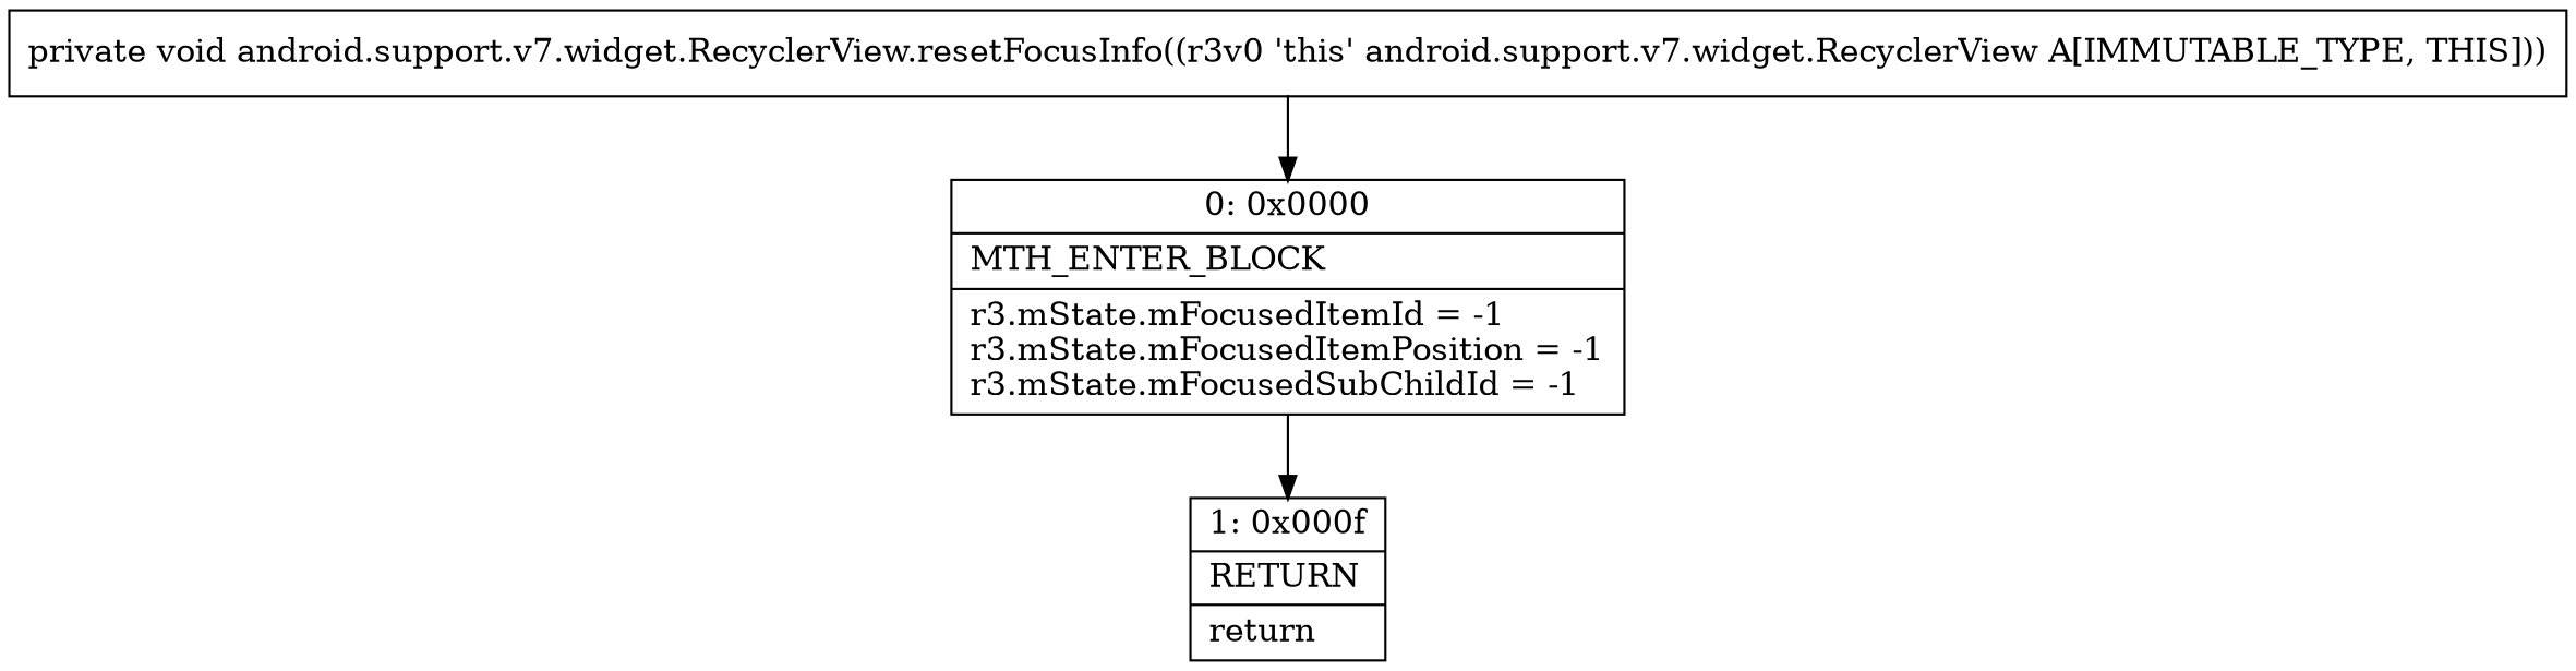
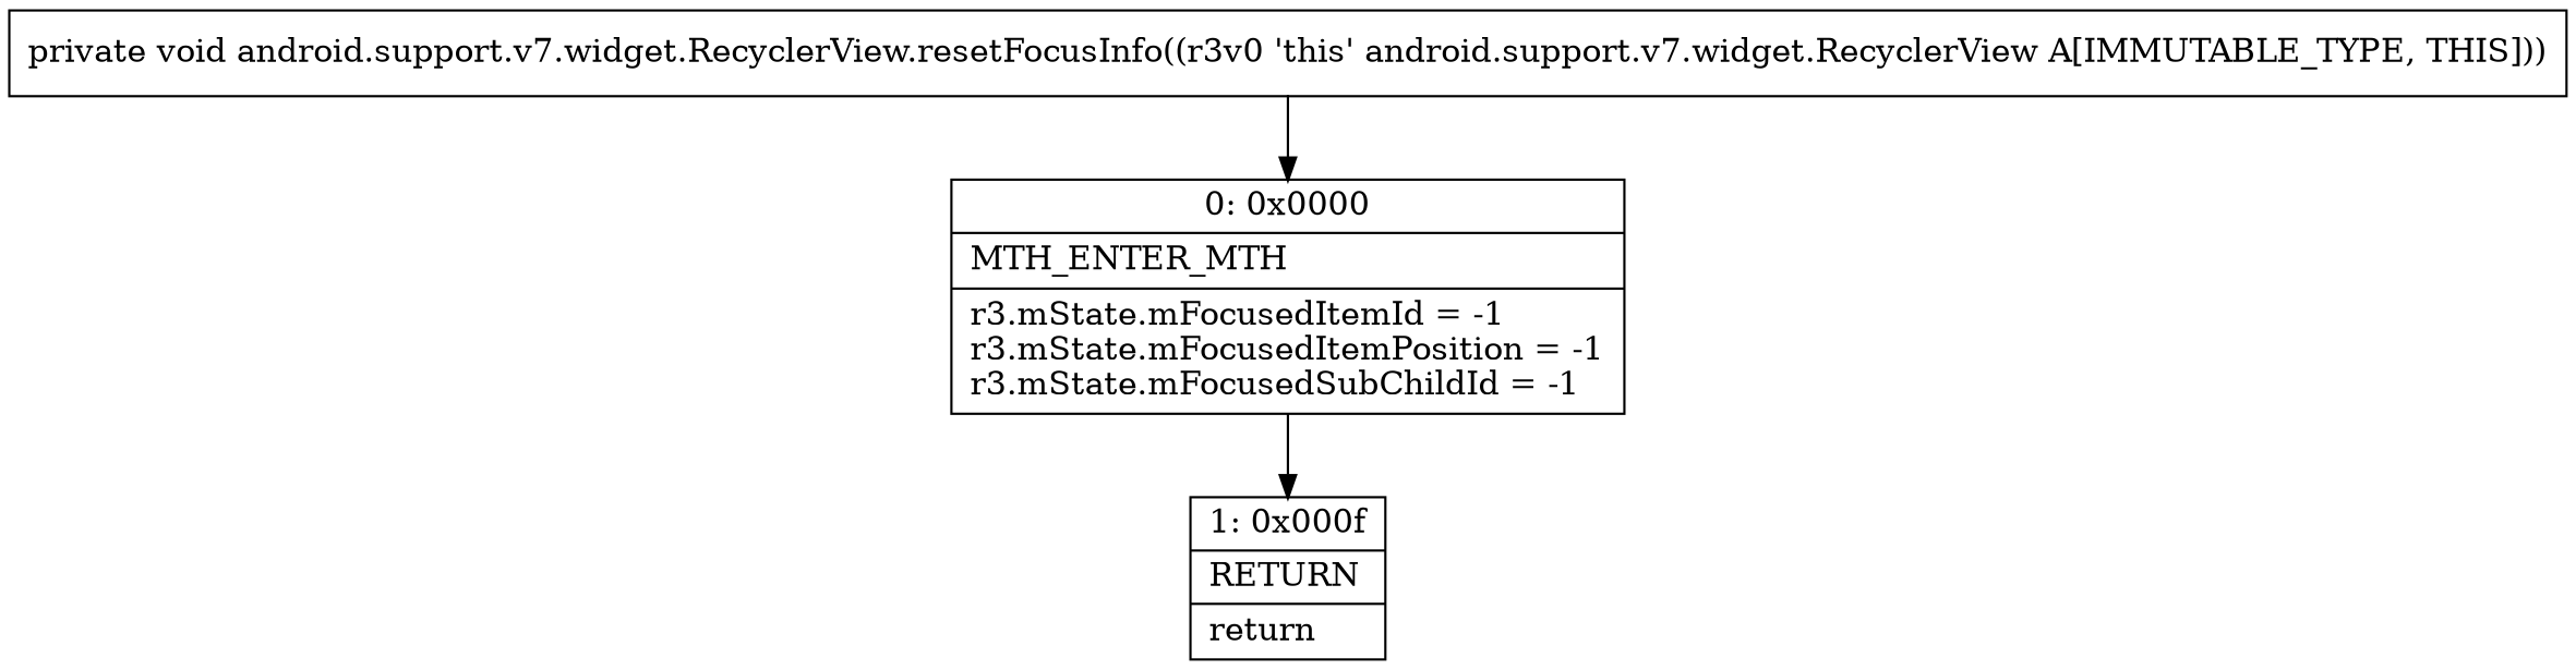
  digraph {
    node [shape=record]
-   n1 [label="{0\:\ 0x0000|MTH_ENTER_BLOCK\l|r3.mState.mFocusedItemId = \-1\lr3.mState.mFocusedItemPosition = \-1\lr3.mState.mFocusedSubChildId = \-1\l}"]
+   n1 [label="{0\:\ 0x0000|MTH_ENTER_MTH\l|r3.mState.mFocusedItemId = \-1\lr3.mState.mFocusedItemPosition = \-1\lr3.mState.mFocusedSubChildId = \-1\l}"]
    n2 [label="{1\:\ 0x000f|RETURN\l|return\l}"]
    n3 [label="{private void android.support.v7.widget.RecyclerView.resetFocusInfo((r3v0 'this' android.support.v7.widget.RecyclerView A[IMMUTABLE_TYPE, THIS])) }"]
    n1 -> n2
    n3 -> n1
  }
